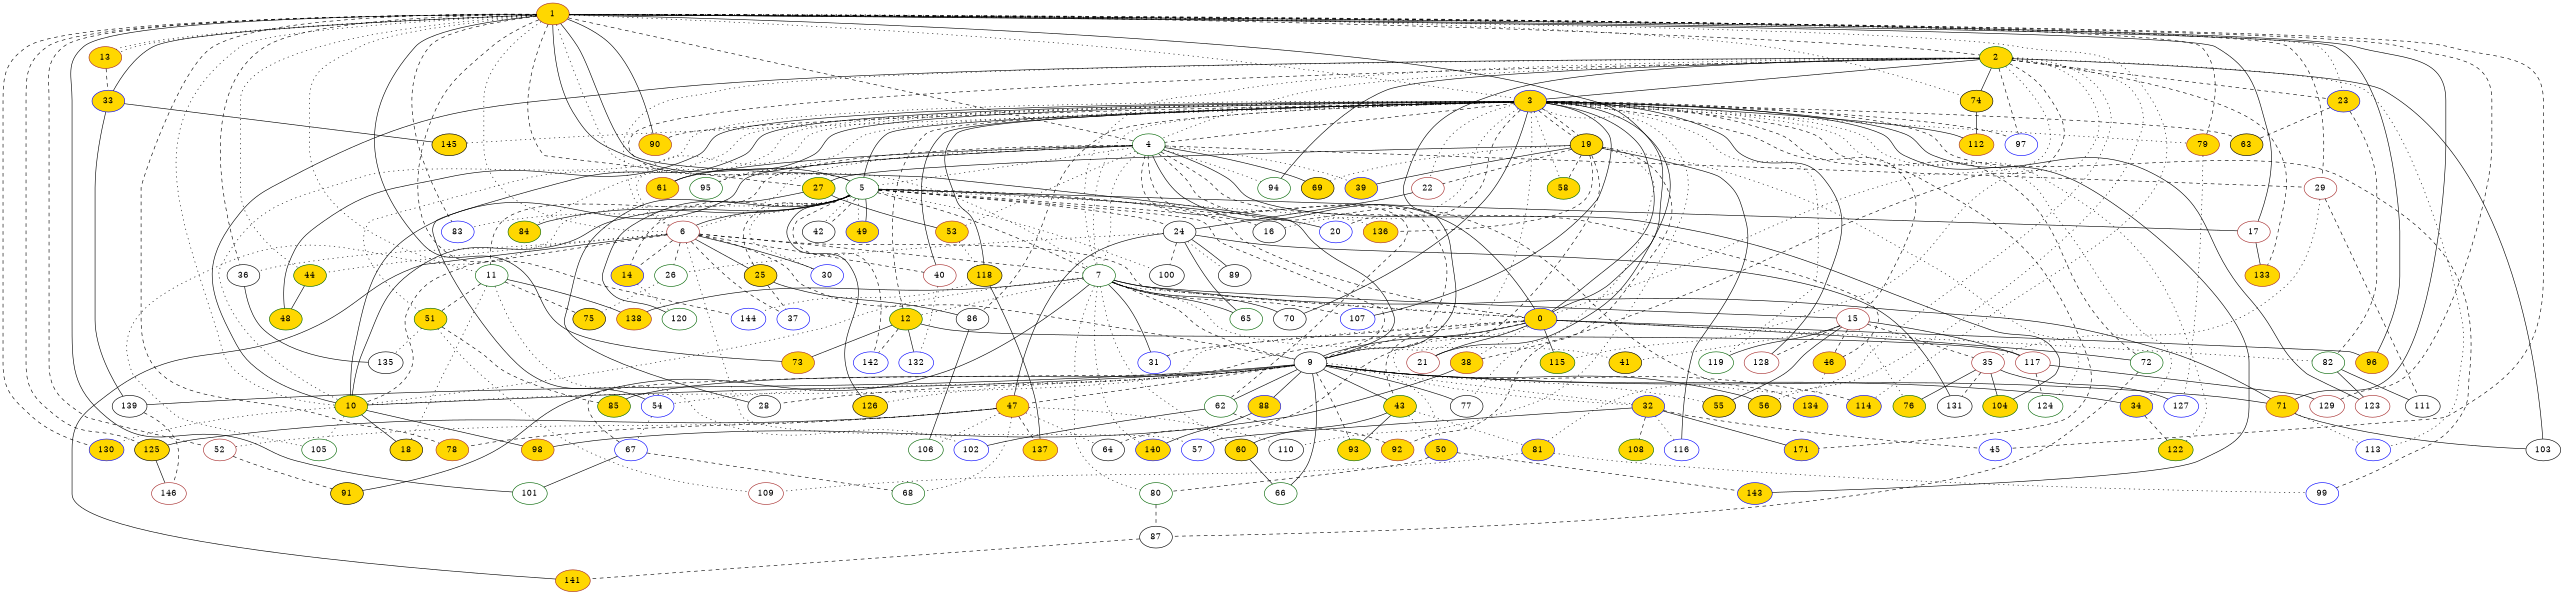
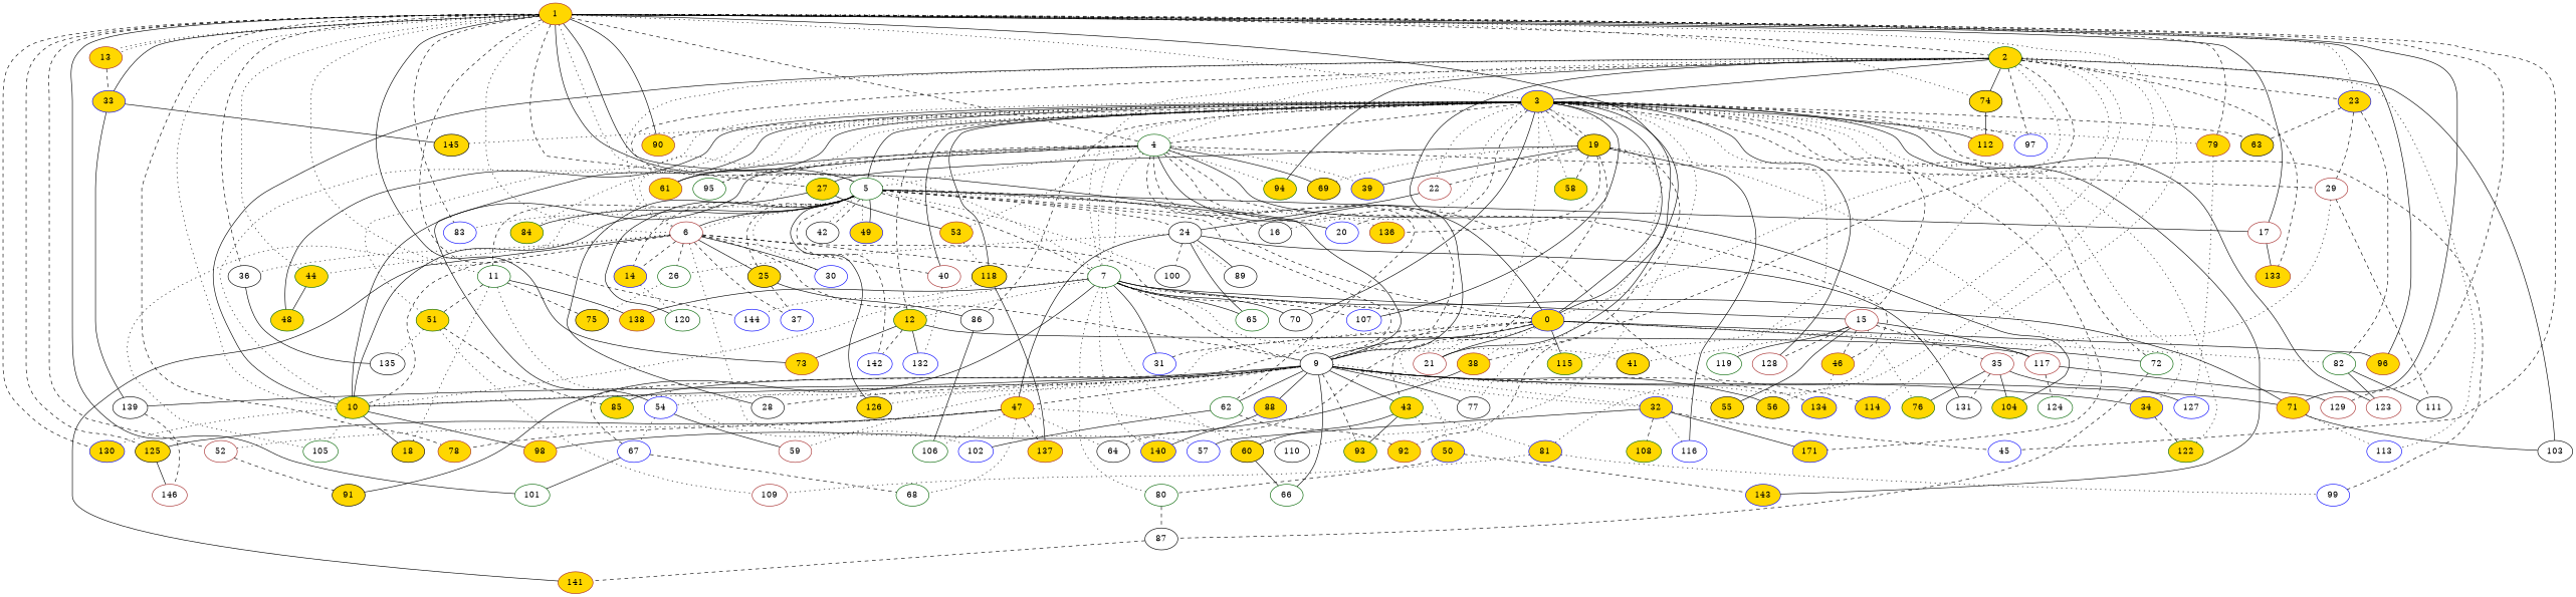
  graph {
    node [color=brown fillcolor=white style=filled]
    edge [style=solid]
    1 [fillcolor=gold]
    2 [color=darkgreen fillcolor=gold]
    3 [color=blue fillcolor=gold]
    4 [color=darkgreen]
    5 [color=darkgreen]
    6
    7 [color=darkgreen]
    n8 [color=blue fillcolor=gold label=0]
    9 [color=black]
    10 [color=darkgreen fillcolor=gold]
    11 [color=darkgreen]
    13 [fillcolor=gold]
    17
    23 [color=blue fillcolor=gold]
    27 [color=darkgreen fillcolor=gold]
    29
    33 [color=blue fillcolor=gold]
    36 [color=black]
    44 [color=darkgreen fillcolor=gold]
    45 [color=blue]
    52
    73 [fillcolor=gold]
    74 [color=black fillcolor=gold]
    78 [fillcolor=gold]
    79 [fillcolor=gold]
    83 [color=blue]
    90 [fillcolor=gold]
    96 [fillcolor=gold]
    101 [color=darkgreen]
    114 [color=blue fillcolor=gold]
    125 [color=black fillcolor=gold]
    129
    130 [color=blue fillcolor=gold]
    144 [color=blue]
    71 [fillcolor=gold]
    38 [fillcolor=gold]
    56 [color=black fillcolor=gold]
    81 [color=blue fillcolor=gold]
-   94 [color=darkgreen]
+   94 [color=darkgreen fillcolor=gold]
    97 [color=blue]
    103 [color=black]
    113 [color=blue]
    115 [color=darkgreen fillcolor=gold]
    133 [fillcolor=gold]
    12 [color=darkgreen fillcolor=gold]
    15
    16 [color=black]
    19 [color=black fillcolor=gold]
    20 [color=blue]
    21
    22
    34 [color=blue fillcolor=gold]
    40
    48 [color=darkgreen fillcolor=gold]
    51 [color=darkgreen fillcolor=gold]
    54 [color=blue]
    58 [color=darkgreen fillcolor=gold]
    61 [fillcolor=gold]
    63 [color=black fillcolor=gold]
    70 [color=black]
    72 [color=darkgreen]
    84 [color=darkgreen fillcolor=gold]
    86 [color=black]
    95 [color=darkgreen]
    99 [color=blue]
    107 [color=blue]
    110 [color=black]
    112 [fillcolor=gold]
    118 [color=black fillcolor=gold]
    119 [color=darkgreen]
    n71 [color=blue fillcolor=gold label=171]
    122 [color=darkgreen fillcolor=gold]
    123
    128
    143 [color=blue fillcolor=gold]
    145 [color=black fillcolor=gold]
    39 [color=blue fillcolor=gold]
    46 [fillcolor=gold]
    53 [fillcolor=gold]
    62 [color=darkgreen]
    69 [color=black fillcolor=gold]
    104 [color=darkgreen fillcolor=gold]
    134 [color=blue fillcolor=gold]
    14 [color=blue fillcolor=gold]
    24 [color=black]
    25 [color=black fillcolor=gold]
    30 [color=blue]
    42 [color=black]
    49 [color=blue fillcolor=gold]
    100 [color=black]
    105 [color=darkgreen]
    120 [color=darkgreen]
    126 [color=black fillcolor=gold]
    136 [fillcolor=gold]
    142 [color=blue]
    26 [color=darkgreen]
    37 [color=blue]
    57 [color=blue]
    141 [fillcolor=gold]
    31 [color=blue]
    41 [color=black fillcolor=gold]
    60 [color=black fillcolor=gold]
    65 [color=darkgreen]
    80 [color=darkgreen]
    91 [color=black fillcolor=gold]
    138 [fillcolor=gold]
    140 [color=blue fillcolor=gold]
    32 [color=blue fillcolor=gold]
    64 [color=black]
    67 [color=blue]
    82 [color=darkgreen]
    88 [color=blue fillcolor=gold]
    28 [color=black]
    43 [color=darkgreen fillcolor=gold]
    47 [fillcolor=gold]
    50 [color=blue fillcolor=gold]
    55 [color=black fillcolor=gold]
+   59
    66 [color=darkgreen]
    77 [color=black]
    85 [color=darkgreen fillcolor=gold]
    93 [color=darkgreen fillcolor=gold]
    139 [color=black]
    18 [color=black fillcolor=gold]
    98 [fillcolor=gold]
    75 [color=black fillcolor=gold]
    102 [color=blue]
    35
    111 [color=black]
    135 [color=black]
    127 [color=blue]
    108 [color=darkgreen fillcolor=gold]
    146
    109
    117
    132 [color=blue]
    76 [color=darkgreen fillcolor=gold]
    92 [fillcolor=gold]
    116 [color=blue]
    124 [color=darkgreen]
    87 [color=black]
    106 [color=darkgreen]
    137 [fillcolor=gold]
    89 [color=black]
    131 [color=black]
    68 [color=darkgreen]
    1 -- 2 [style=dashed]
    1 -- 3 [style=dotted]
    1 -- 4 [style=dashed]
    1 -- 5
    1 -- 6 [style=dotted]
    1 -- 7 [style=dotted]
    1 -- n8
    1 -- 9
    1 -- 10 [style=dotted]
    1 -- 11 [style=dotted]
    1 -- 13 [style=dotted]
    1 -- 13 [style=dotted]
    1 -- 17
    1 -- 23 [style=dotted]
    1 -- 27 [style=dashed]
-   1 -- 29 [style=dashed]
+   23 -- 29 [style=dashed]
    1 -- 33
    1 -- 36 [style=dashed]
    1 -- 44 [style=dotted]
    1 -- 45 [style=dashed]
    1 -- 52 [style=dashed]
    1 -- 73
    1 -- 74 [style=dotted]
    1 -- 78 [style=dashed]
    1 -- 79 [style=dashed]
    1 -- 83 [style=dashed]
    1 -- 90
    1 -- 96
    1 -- 101
    1 -- 114 [style=dotted]
    1 -- 125 [style=dashed]
    1 -- 129 [style=dashed]
    1 -- 130 [style=dashed]
    1 -- 144 [style=dashed]
    1 -- 71
    2 -- 3
    2 -- 4 [style=dotted]
    2 -- 5 [style=dashed]
    2 -- 6 [style=dotted]
    2 -- 7 [style=dotted]
    2 -- n8 [style=dotted]
    2 -- 9
    2 -- 10
    2 -- 23 [style=dashed]
    2 -- 74
    2 -- 38 [style=dashed]
    2 -- 56 [style=dotted]
    2 -- 81 [style=dotted]
    2 -- 94
    2 -- 97 [style=dashed]
    2 -- 103
    2 -- 113 [style=dotted]
    2 -- 115 [style=dotted]
    2 -- 133 [style=dashed]
    3 -- 4 [style=dashed]
    3 -- 5
    3 -- 6 [style=dotted]
    3 -- 7 [style=dotted]
    3 -- n8
    3 -- 9 [style=dotted]
    3 -- 10 [style=dotted]
    3 -- 79 [style=dotted]
    3 -- 90 [style=dashed]
    3 -- 97 [style=dashed]
    3 -- 12 [style=dashed]
    3 -- 15 [style=dashed]
    3 -- 16 [style=dotted]
    3 -- 19 [style=dashed]
    3 -- 19 [style=dashed]
    3 -- 20 [style=dashed]
    3 -- 21
    3 -- 22 [style=dotted]
    3 -- 34 [style=dotted]
    3 -- 40
    3 -- 48
    3 -- 51 [style=dotted]
    3 -- 54
    3 -- 58 [style=dotted]
    3 -- 61
    3 -- 63 [style=dashed]
    3 -- 70
    3 -- 72 [style=dashed]
    3 -- 84 [style=dotted]
    3 -- 86 [style=dashed]
    3 -- 95 [style=dotted]
    3 -- 99 [style=dashed]
    3 -- 107
    3 -- 110 [style=dotted]
    3 -- 112
    3 -- 118
    3 -- 119 [style=dotted]
    3 -- n71 [style=dashed]
    3 -- 122 [style=dotted]
    3 -- 123
    3 -- 128
    3 -- 143
    3 -- 145 [style=dotted]
    4 -- 5 [style=dotted]
    4 -- 6 [style=dotted]
    4 -- 7 [style=dotted]
    4 -- n8
    4 -- 9 [style=dashed]
    4 -- 10
    4 -- 11 [style=dashed]
    4 -- 29 [style=dashed]
    4 -- 94 [style=dotted]
    4 -- 61
    4 -- 95 [style=dashed]
    4 -- 39 [style=dotted]
    4 -- 46 [style=dashed]
    4 -- 53 [style=dotted]
    4 -- 62 [style=dashed]
    4 -- 69
    4 -- 104
    4 -- 134 [style=dashed]
    5 -- 6
    5 -- 7 [style=dashed]
    5 -- n8 [style=dashed]
    5 -- 9 [style=dashed]
    5 -- 10
    5 -- 17
    5 -- 83 [style=dotted]
    5 -- 16 [style=dashed]
    5 -- 20
    5 -- 84
    5 -- 14 [style=dashed]
    5 -- 24 [style=dashed]
    5 -- 25 [style=dashed]
    5 -- 30 [style=dotted]
    5 -- 42 [style=dotted]
    5 -- 42 [style=dashed]
    5 -- 49 [style=dotted]
    5 -- 49
    5 -- 100 [style=dotted]
    5 -- 105 [style=dotted]
    5 -- 120
    5 -- 126
    5 -- 136 [style=dotted]
    5 -- 142 [style=dashed]
    6 -- 7 [style=dashed]
    6 -- n8 [style=dashed]
    6 -- 9 [style=dashed]
    6 -- 10 [style=dashed]
    6 -- 36 [style=dotted]
    6 -- 44 [style=dotted]
    6 -- 40 [style=dashed]
    6 -- 14 [style=dashed]
    6 -- 25
    6 -- 30
    6 -- 26 [style=dashed]
    6 -- 37 [style=dashed]
    6 -- 57 [style=dotted]
    6 -- 141
    7 -- n8 [style=dotted]
    7 -- 9 [style=dashed]
    7 -- 10 [style=dotted]
    7 -- 71
    7 -- 12 [style=dotted]
    7 -- 15
    7 -- 70
    7 -- 107 [style=dashed]
    7 -- 31
    7 -- 41 [style=dotted]
    7 -- 60 [style=dotted]
    7 -- 65
    7 -- 80 [style=dotted]
    7 -- 91
    7 -- 138
    7 -- 140 [style=dotted]
    n8 -- 9
    n8 -- 10 [style=dotted]
    n8 -- 96
    n8 -- 38 [style=dotted]
    n8 -- 115
    n8 -- 21
    n8 -- 72
    n8 -- 31 [style=dashed]
    n8 -- 32 [style=dotted]
    n8 -- 64 [style=dashed]
    n8 -- 67 [style=dashed]
    n8 -- 82 [style=dotted]
    9 -- 10
    9 -- 114 [style=dashed]
    9 -- 71
    9 -- 56
    9 -- 34
    9 -- 54 [style=dotted]
    9 -- 62
    9 -- 126 [style=dotted]
    9 -- 32 [style=dotted]
    9 -- 88
    9 -- 28 [style=dashed]
    9 -- 43
    9 -- 47 [style=dashed]
    9 -- 50 [style=dotted]
    9 -- 55 [style=dotted]
+   9 -- 59 [style=dotted]
    9 -- 66
    9 -- 77
    9 -- 85
    9 -- 93 [style=dashed]
    9 -- 139
    10 -- 130 [style=dotted]
    10 -- 105 [style=dotted]
    10 -- 18
    10 -- 98
    11 -- 51 [style=dashed]
    11 -- 138
    11 -- 18 [style=dotted]
    11 -- 75 [style=dashed]
    11 -- 102 [style=dotted]
    13 -- 33 [style=dashed]
    17 -- 133
    23 -- 63 [style=dashed]
    23 -- 82 [style=dashed]
    27 -- 53
    27 -- 28
    29 -- 35 [style=dotted]
    29 -- 111 [style=dashed]
    33 -- 145
    33 -- 139
    36 -- 135
    44 -- 48
    52 -- 91 [style=dashed]
    74 -- 112
    79 -- 127 [style=dotted]
    125 -- 146
    71 -- 103
    71 -- 113 [style=dotted]
    38 -- 98
    81 -- 99 [style=dotted]
    81 -- 109 [style=dotted]
    12 -- 73
    12 -- 142 [style=dashed]
    12 -- 117
    12 -- 132
    15 -- 119
    15 -- 128 [style=dashed]
    15 -- 46 [style=dashed]
    15 -- 41 [style=dotted]
    15 -- 55
    15 -- 35 [style=dashed]
    15 -- 117
    15 -- 76 [style=dotted]
    19 -- 27
    19 -- 22 [style=dashed]
    19 -- 58 [style=dashed]
    19 -- 39
    19 -- 69 [style=dotted]
    19 -- 136 [style=dashed]
    19 -- 43 [style=dashed]
    19 -- 77 [style=dotted]
    19 -- 92 [style=dashed]
    19 -- 116
    19 -- 124 [style=dotted]
    22 -- 24
    34 -- 122 [style=dashed]
    40 -- 132 [style=dotted]
    51 -- 85 [style=dashed]
    51 -- 135 [style=dotted]
    51 -- 109 [style=dotted]
    54 -- 67 [style=dotted]
+   54 -- 59
    72 -- 87 [style=dashed]
    86 -- 106
    118 -- 144 [style=dotted]
    118 -- 137
    46 -- 134 [style=dotted]
    53 -- 118 [style=dotted]
    62 -- 102
    62 -- 92 [style=dashed]
    14 -- 120 [style=dotted]
    24 -- 100 [style=dashed]
    24 -- 26 [style=dotted]
    24 -- 65
    24 -- 47
    24 -- 89 [style=dotted]
    24 -- 89
    24 -- 131
    25 -- 86
    25 -- 37 [style=dashed]
    26 -- 75 [style=dotted]
    60 -- 66
    80 -- 87 [style=dashed]
    32 -- 45 [style=dashed]
    32 -- n71
    32 -- 57
    32 -- 108 [style=dashed]
    32 -- 116 [style=dotted]
    67 -- 101
    67 -- 68 [style=dashed]
    82 -- 123
    82 -- 111
    88 -- 140
    43 -- 81 [style=dotted]
    43 -- 60
    43 -- 50 [style=dotted]
    43 -- 93
    47 -- 52 [style=dotted]
    47 -- 78 [style=dashed]
    47 -- 125
    47 -- 110 [style=dotted]
    47 -- 64 [style=dotted]
    47 -- 106 [style=dotted]
    47 -- 137 [style=dashed]
    47 -- 68 [style=dotted]
    50 -- 143 [style=dashed]
    50 -- 80 [style=dashed]
    139 -- 146 [style=dashed]
    35 -- 104
    35 -- 127
    35 -- 76
    35 -- 131 [style=dashed]
    117 -- 129
    117 -- 124 [style=dashed]
    87 -- 141 [style=dashed]
  }
